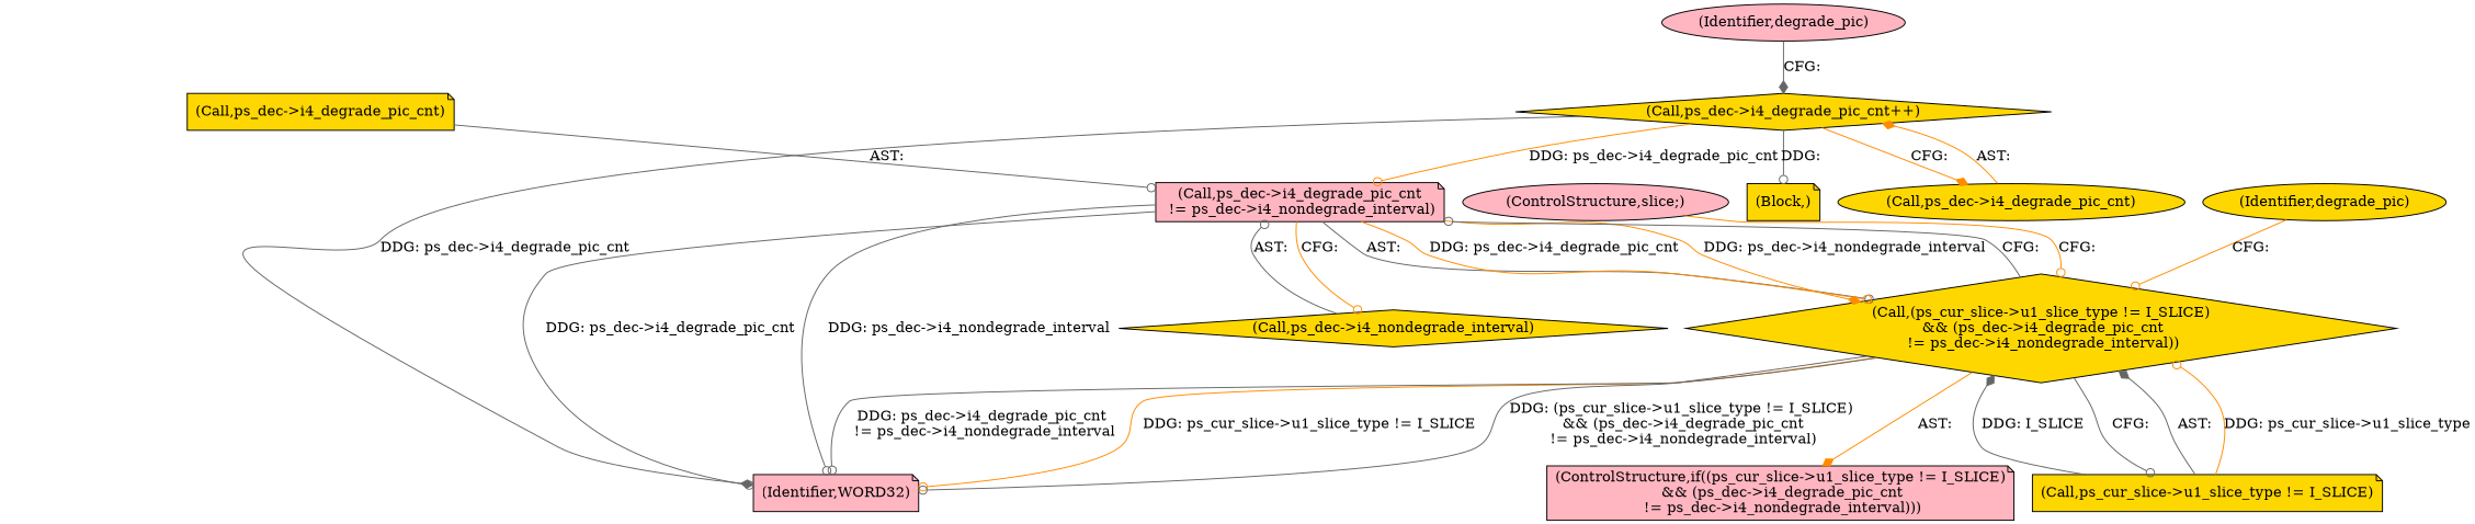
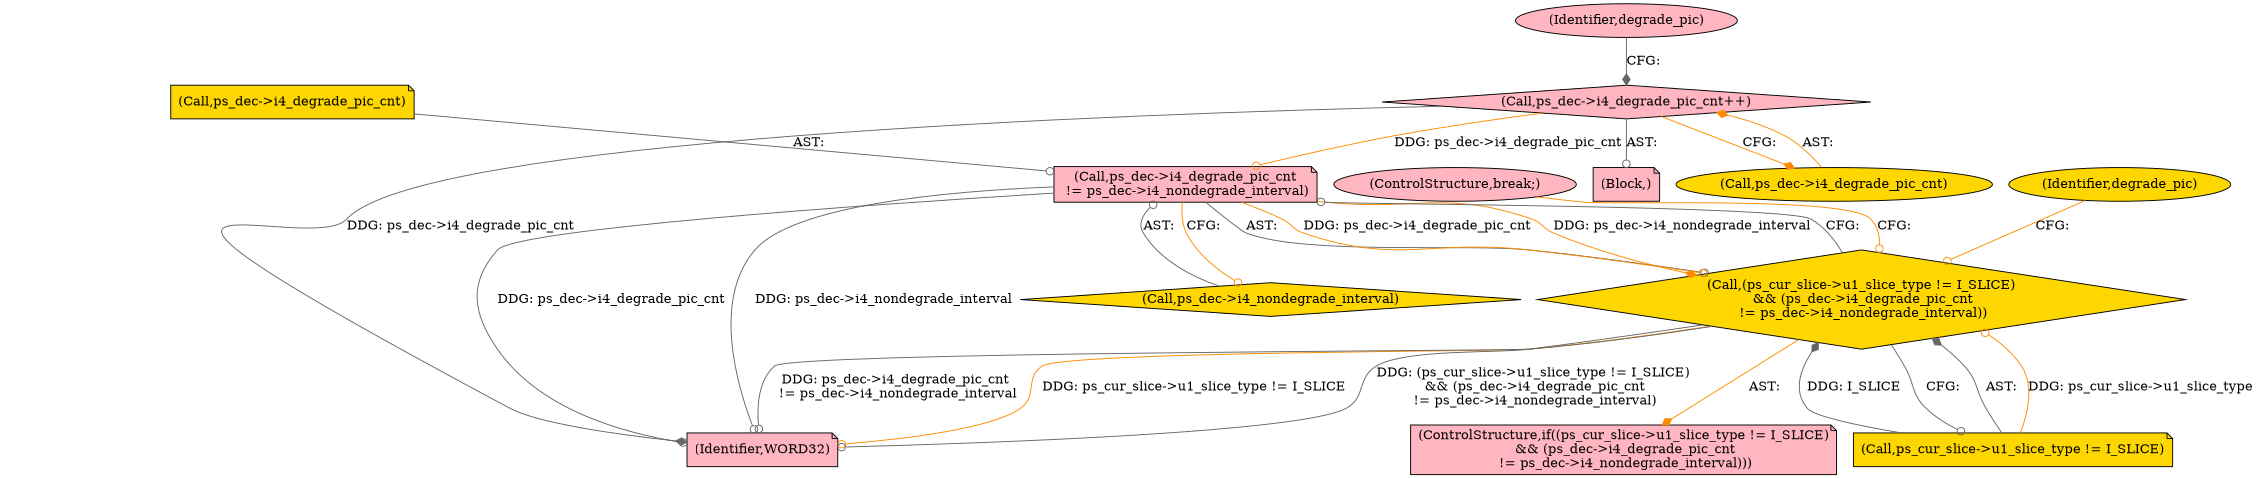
  digraph {
    node [fillcolor=lightpink shape=note style=filled]
    edge [arrowhead=odot color=gray40]
-   n1 [fillcolor=gold label="(Call,ps_dec->i4_degrade_pic_cnt++)" shape=diamond]
+   n1 [label="(Call,ps_dec->i4_degrade_pic_cnt++)" shape=diamond]
    n2 [label="(Call,ps_dec->i4_degrade_pic_cnt\n != ps_dec->i4_nondegrade_interval)"]
    n3 [label="(Identifier,WORD32)"]
-   n4 [fillcolor=gold label="(Block,)"]
+   n4 [label="(Block,)"]
    n5 [fillcolor=gold label="(Call,ps_dec->i4_degrade_pic_cnt)" shape=ellipse]
    n6 [fillcolor=gold label="(Call,(ps_cur_slice->u1_slice_type != I_SLICE)\n && (ps_dec->i4_degrade_pic_cnt\n != ps_dec->i4_nondegrade_interval))" shape=diamond]
    n7 [fillcolor=gold label="(Call,ps_dec->i4_nondegrade_interval)" shape=diamond]
    n8 [label="(ControlStructure,if((ps_cur_slice->u1_slice_type != I_SLICE)\n && (ps_dec->i4_degrade_pic_cnt\n != ps_dec->i4_nondegrade_interval)))"]
    n9 [fillcolor=gold label="(Call,ps_cur_slice->u1_slice_type != I_SLICE)"]
    n10 [label="(Identifier,degrade_pic)" shape=ellipse]
    n11 [fillcolor=gold label="(Identifier,degrade_pic)" shape=ellipse]
-   n12 [label="(ControlStructure,slice;)" shape=ellipse]
+   n12 [label="(ControlStructure,break;)" shape=ellipse]
    n13 [fillcolor=gold label="(Call,ps_dec->i4_degrade_pic_cnt)"]
    n1 -> n2 [color=darkorange label="DDG: ps_dec->i4_degrade_pic_cnt"]
    n1 -> n3 [arrowhead=diamond label="DDG: ps_dec->i4_degrade_pic_cnt"]
-   n1 -> n4 [label="DDG: "]
+   n1 -> n4 [label="AST: "]
    n1 -> n5 [arrowhead=diamond color=darkorange label="CFG: "]
    n2 -> n3 [label="DDG: ps_dec->i4_degrade_pic_cnt"]
    n2 -> n3 [label="DDG: ps_dec->i4_nondegrade_interval"]
    n2 -> n6 [label="AST: "]
    n2 -> n6 [color=darkorange label="DDG: ps_dec->i4_degrade_pic_cnt"]
    n2 -> n6 [arrowhead=diamond color=darkorange label="DDG: ps_dec->i4_nondegrade_interval"]
    n2 -> n7 [color=darkorange label="CFG: "]
    n5 -> n1 [arrowhead=diamond color=darkorange label="AST: "]
    n6 -> n2 [label="CFG: "]
    n6 -> n3 [color=darkorange label="DDG: ps_cur_slice->u1_slice_type != I_SLICE"]
    n6 -> n3 [label="DDG: (ps_cur_slice->u1_slice_type != I_SLICE)\n && (ps_dec->i4_degrade_pic_cnt\n != ps_dec->i4_nondegrade_interval)"]
    n6 -> n3 [label="DDG: ps_dec->i4_degrade_pic_cnt\n != ps_dec->i4_nondegrade_interval"]
    n6 -> n8 [arrowhead=diamond color=darkorange label="AST: "]
    n6 -> n9 [label="CFG: "]
    n7 -> n2 [label="AST: "]
    n9 -> n6 [arrowhead=diamond label="AST: "]
    n9 -> n6 [color=darkorange label="DDG: ps_cur_slice->u1_slice_type"]
    n9 -> n6 [arrowhead=diamond label="DDG: I_SLICE"]
    n10 -> n1 [arrowhead=diamond label="CFG: "]
    n11 -> n6 [color=darkorange label="CFG: "]
    n12 -> n6 [color=darkorange label="CFG: "]
    n13 -> n2 [label="AST: "]
  }
